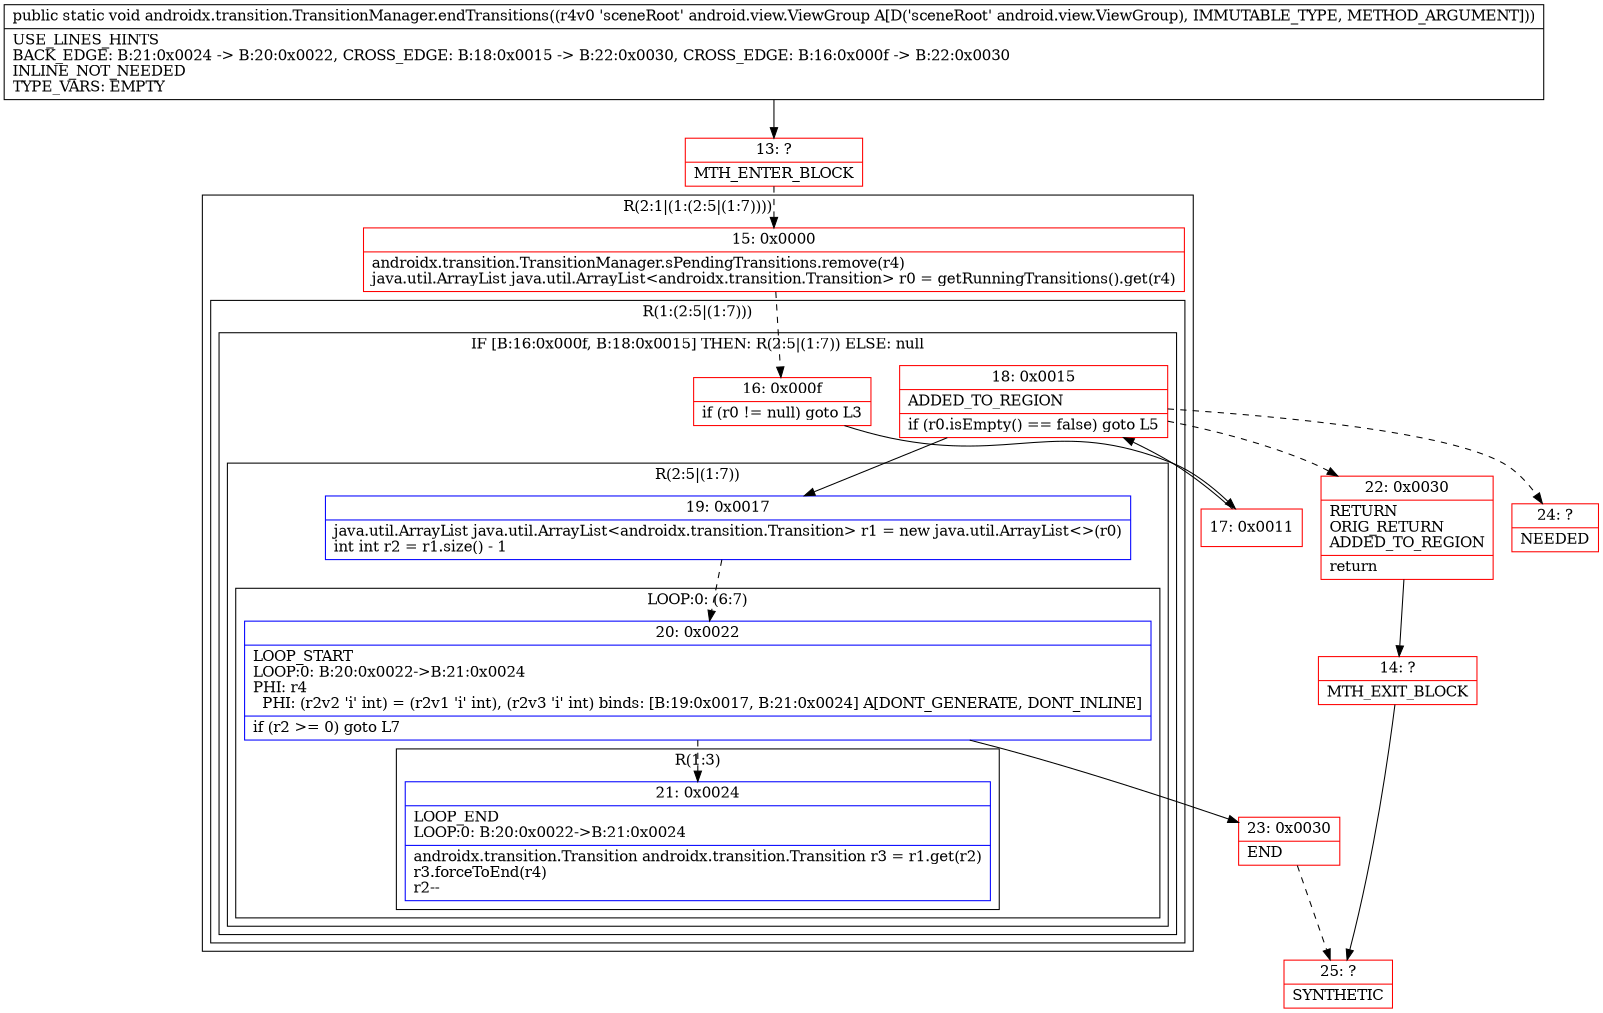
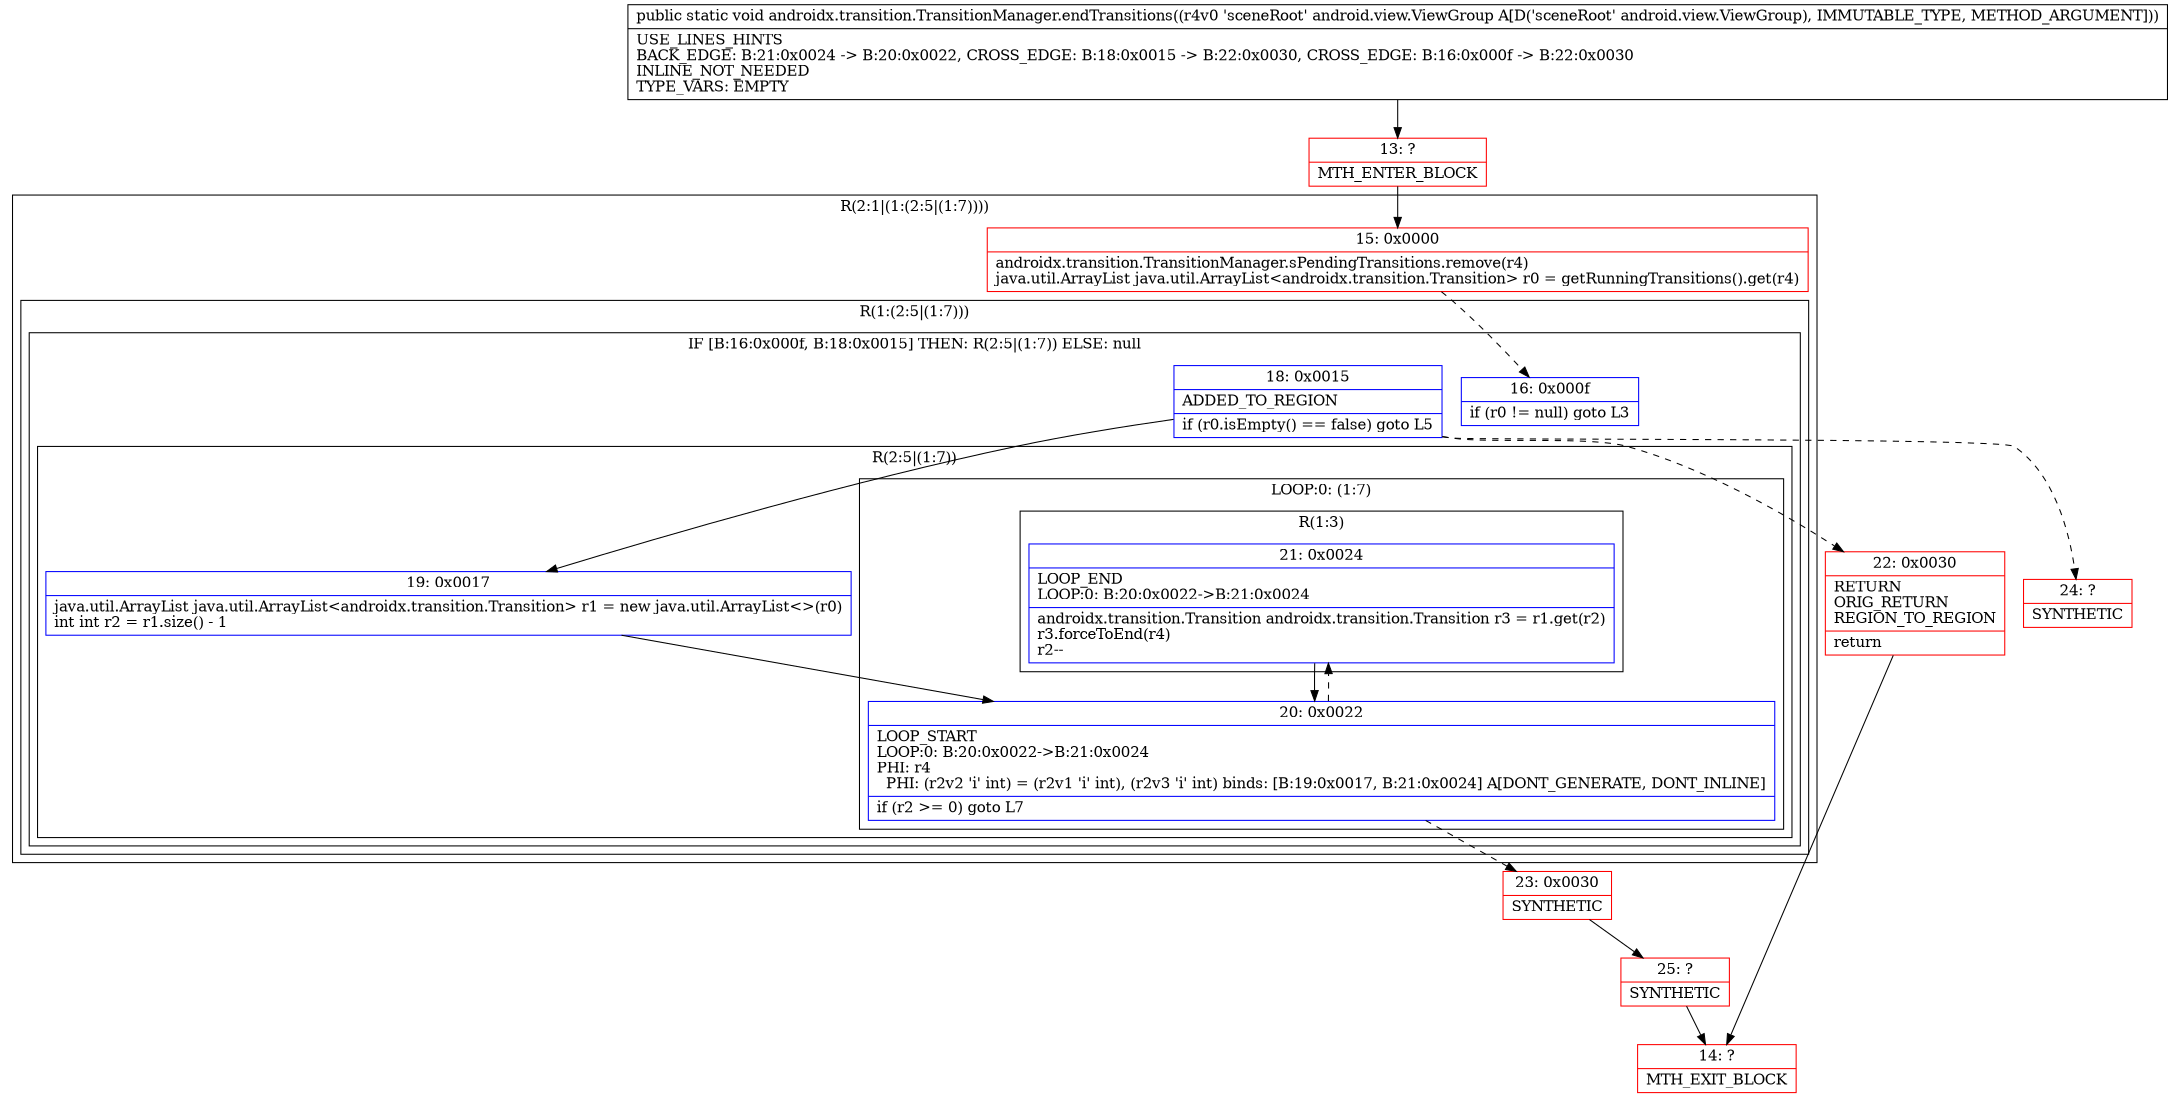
  digraph {
    node [color=red shape=record]
    n1 [color=blue label="{21\:\ 0x0024|LOOP_END\lLOOP:0: B:20:0x0022\-\>B:21:0x0024\l|androidx.transition.Transition androidx.transition.Transition r3 = r1.get(r2)\lr3.forceToEnd(r4)\lr2\-\-\l}"]
    n2 [color=blue label="{20\:\ 0x0022|LOOP_START\lLOOP:0: B:20:0x0022\-\>B:21:0x0024\lPHI: r4 \l  PHI: (r2v2 'i' int) = (r2v1 'i' int), (r2v3 'i' int) binds: [B:19:0x0017, B:21:0x0024] A[DONT_GENERATE, DONT_INLINE]\l|if (r2 \>= 0) goto L7\l}"]
    n3 [color=blue label="{19\:\ 0x0017|java.util.ArrayList java.util.ArrayList\<androidx.transition.Transition\> r1 = new java.util.ArrayList\<\>(r0)\lint int r2 = r1.size() \- 1\l}"]
-   n4 [label="{16\:\ 0x000f|if (r0 != null) goto L3\l}"]
-   n5 [label="{18\:\ 0x0015|ADDED_TO_REGION\l|if (r0.isEmpty() == false) goto L5\l}"]
+   n4 [color=blue label="{16\:\ 0x000f|if (r0 != null) goto L3\l}"]
+   n5 [color=blue label="{18\:\ 0x0015|ADDED_TO_REGION\l|if (r0.isEmpty() == false) goto L5\l}"]
    n6 [label="{15\:\ 0x0000|androidx.transition.TransitionManager.sPendingTransitions.remove(r4)\ljava.util.ArrayList java.util.ArrayList\<androidx.transition.Transition\> r0 = getRunningTransitions().get(r4)\l}"]
-   n7 [label="{23\:\ 0x0030|END\l}"]
-   n8 [label="{17\:\ 0x0011}"]
-   n9 [label="{22\:\ 0x0030|RETURN\lORIG_RETURN\lADDED_TO_REGION\l|return\l}"]
-   n10 [label="{24\:\ ?|NEEDED\l}"]
+   n7 [label="{23\:\ 0x0030|SYNTHETIC\l}"]
+   n9 [label="{22\:\ 0x0030|RETURN\lORIG_RETURN\lREGION_TO_REGION\l|return\l}"]
+   n10 [label="{24\:\ ?|SYNTHETIC\l}"]
    n11 [label="{14\:\ ?|MTH_EXIT_BLOCK\l}"]
    n12 [label="{25\:\ ?|SYNTHETIC\l}"]
    n13 [label="{13\:\ ?|MTH_ENTER_BLOCK\l}"]
    n14 [label="{public static void androidx.transition.TransitionManager.endTransitions((r4v0 'sceneRoot' android.view.ViewGroup A[D('sceneRoot' android.view.ViewGroup), IMMUTABLE_TYPE, METHOD_ARGUMENT]))  | USE_LINES_HINTS\lBACK_EDGE: B:21:0x0024 \-\> B:20:0x0022, CROSS_EDGE: B:18:0x0015 \-\> B:22:0x0030, CROSS_EDGE: B:16:0x000f \-\> B:22:0x0030\lINLINE_NOT_NEEDED\lTYPE_VARS: EMPTY\l}" color=""]
    subgraph cluster_1 {
      label="R(2:1|(1:(2:5|(1:7))))"
      n6
      subgraph cluster_2 {
        label="R(1:(2:5|(1:7)))"
        subgraph cluster_3 {
          label="IF [B:16:0x000f, B:18:0x0015] THEN: R(2:5|(1:7)) ELSE: null"
          n4
          n5
          subgraph cluster_4 {
            label="R(2:5|(1:7))"
            n3
            subgraph cluster_5 {
-             label="LOOP:0: (6:7)"
+             label="LOOP:0: (1:7)"
              n2
              subgraph cluster_6 {
                label="R(1:3)"
                n1
              }
            }
          }
        }
      }
    }
+   n1 -> n2
    n2 -> n1 [style=dashed]
-   n2 -> n7 [style=solid]
-   n3 -> n2 [style=dashed]
-   n4 -> n8
+   n2 -> n7 [style=dashed]
+   n3 -> n2
    n5 -> n3
    n5 -> n9 [style=dashed]
    n5 -> n10 [style=dashed]
    n6 -> n4 [style=dashed]
-   n7 -> n12 [style=dashed]
-   n8 -> n5
+   n7 -> n12
    n9 -> n11
-   n11 -> n12
-   n13 -> n6 [style=dashed]
+   n12 -> n11
+   n13 -> n6
    n14 -> n13
  }
